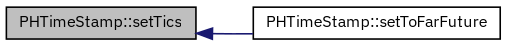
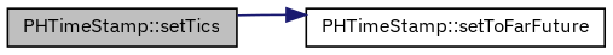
  digraph {
    rankdir=LR
    fontname="IBM Plex Sans"
    node [color=black fontname="IBM Plex Sans" fontsize=10 shape=record]
    n1 [fillcolor=grey75 fontcolor=black height=0.2 label="PHTimeStamp::setTics" style=filled width=0.4]
    n2 [height=0.2 label="PHTimeStamp::setToFarFuture" width=0.4]
-   n1 -> n2 [color=midnightblue dir=back fontname="IBM Plex Sans" fontsize=10 labelfontname=FreeSans labelfontsize=10 style=solid]
+   n2 -> n1 [color=midnightblue dir=back fontname="IBM Plex Sans" fontsize=10 labelfontname=FreeSans labelfontsize=10 style=solid]
  }
